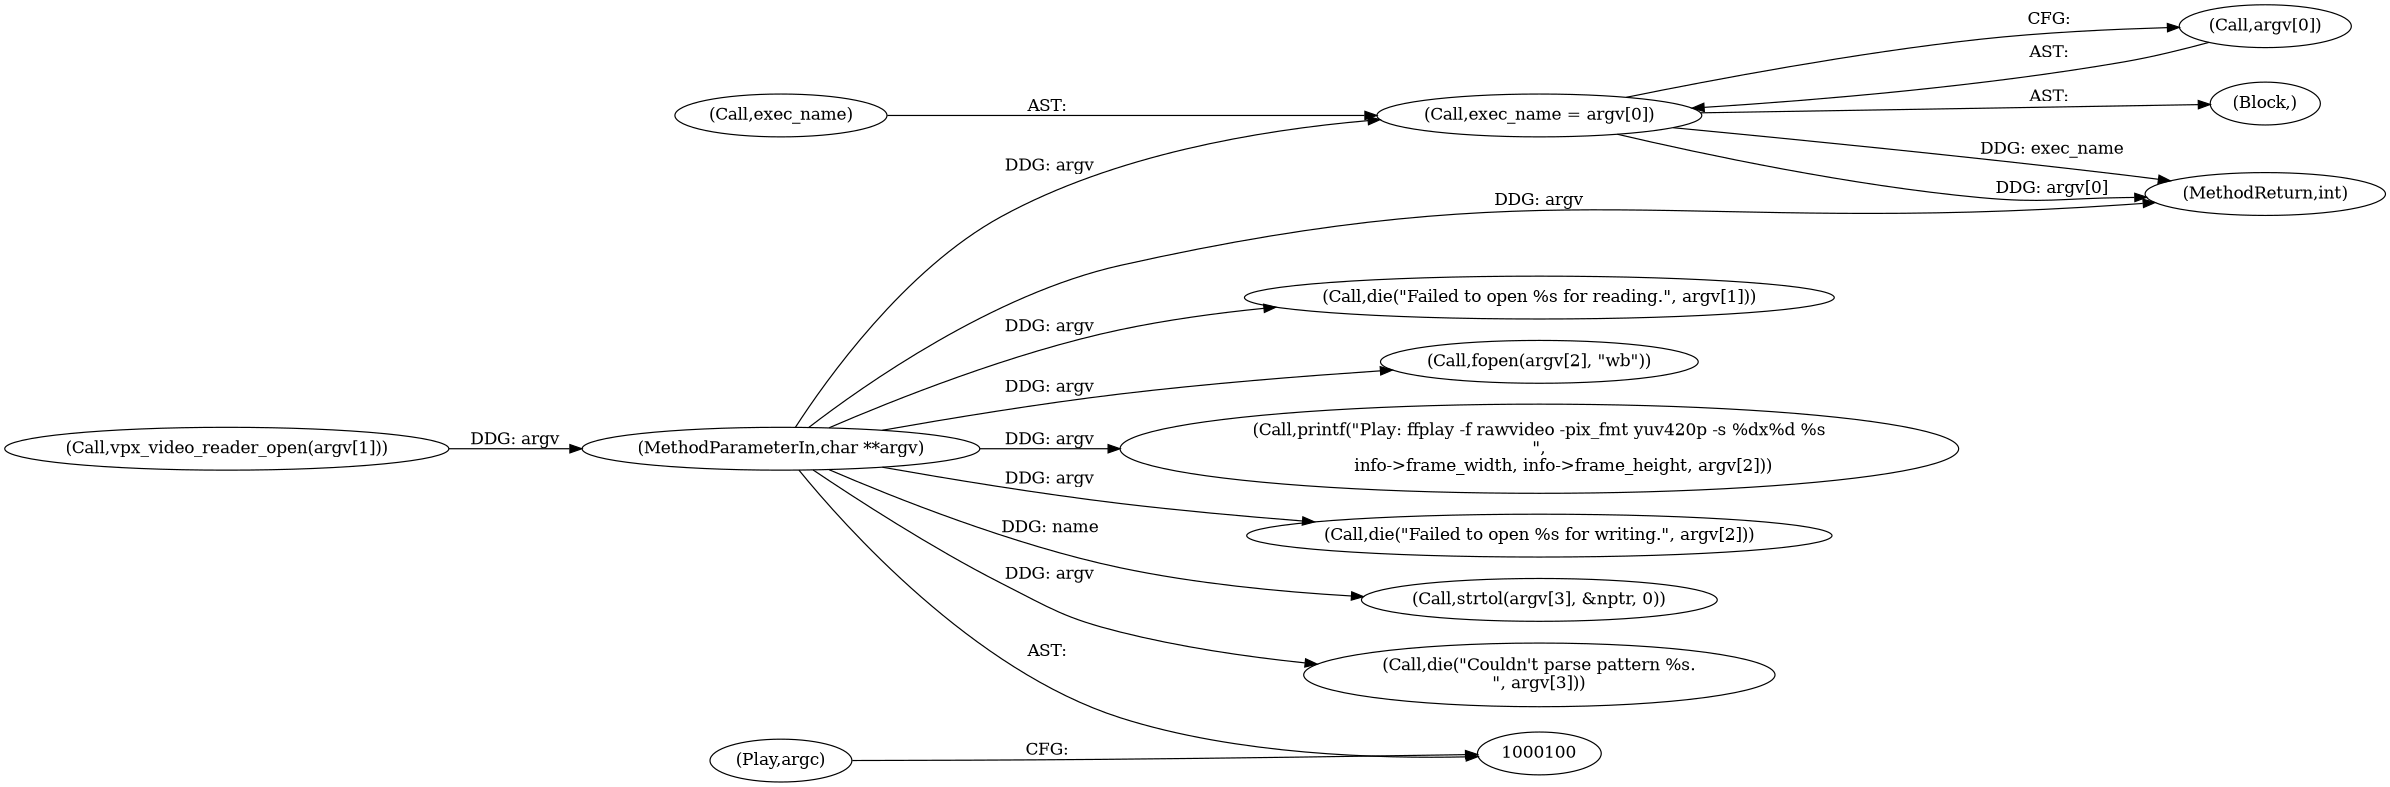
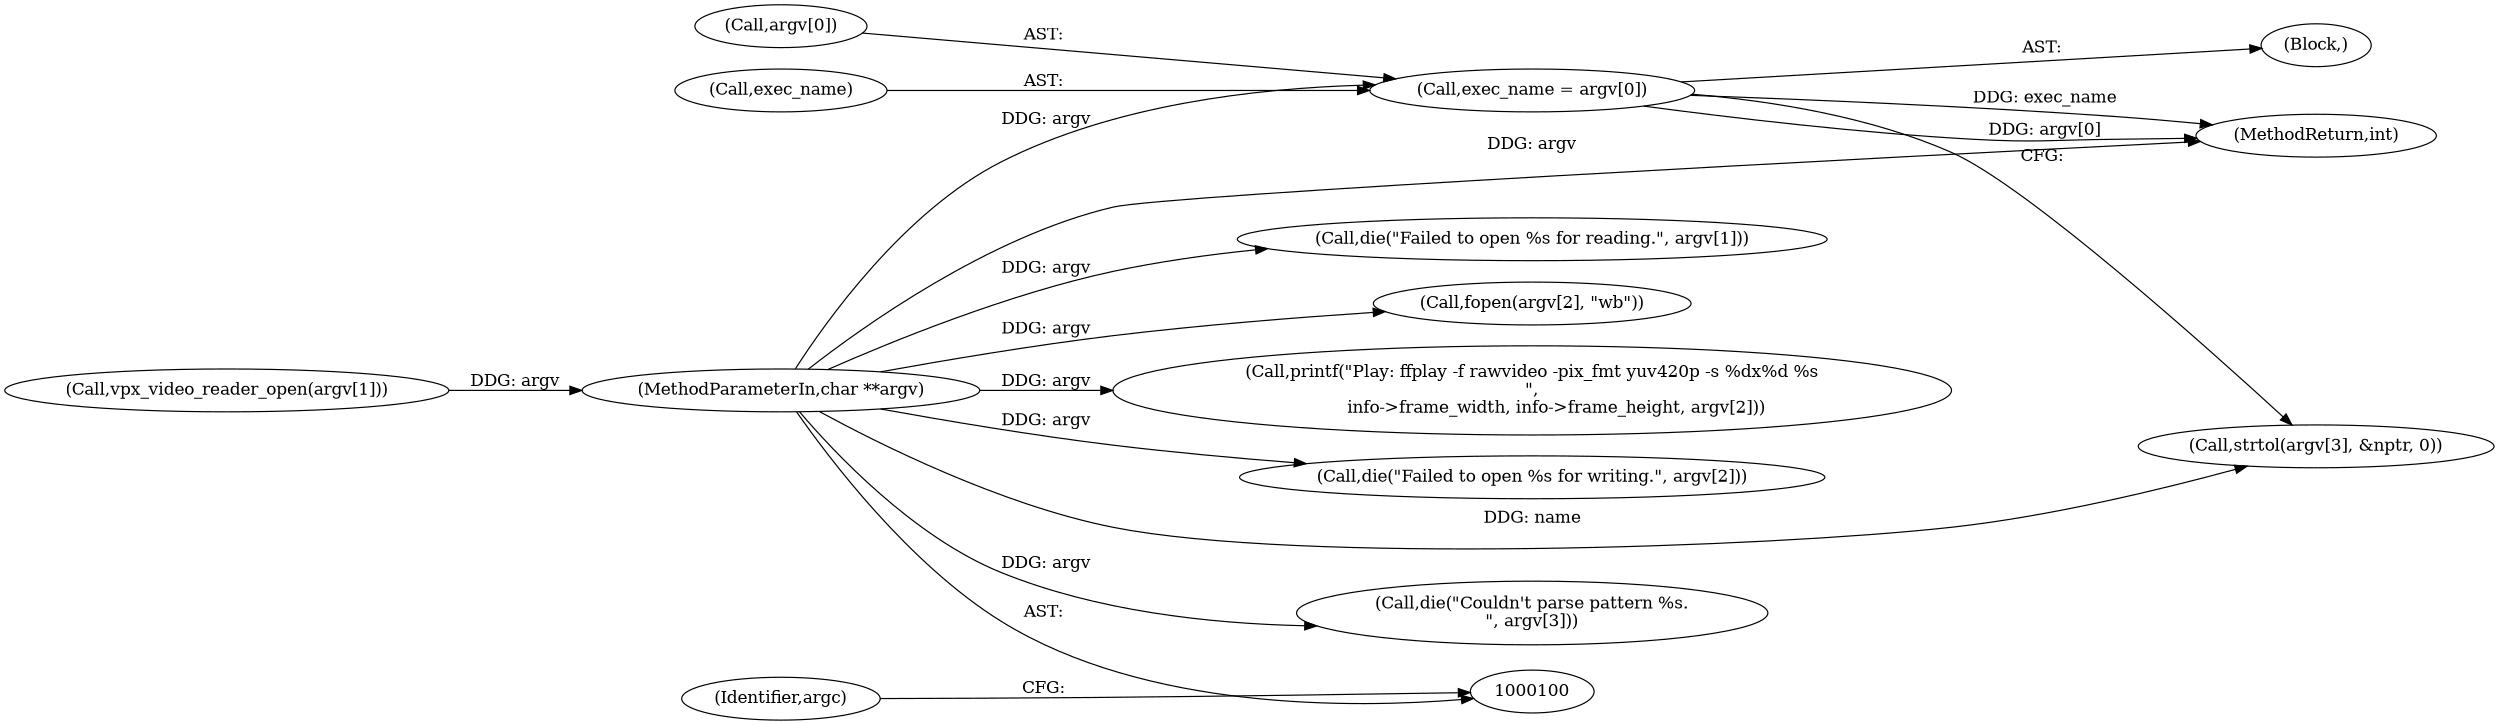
  digraph {
    fontname="DejaVu Serif"
    rankdir=LR
    node [fontname="DejaVu Serif"]
    edge [fontname="DejaVu Serif"]
    n1 [label="(Call,exec_name = argv[0])"]
    n2 [label="(Call,argv[0])"]
    n3 [label="(Block,)"]
    n4 [label="(MethodReturn,int)"]
    n5 [label="(MethodParameterIn,char **argv)"]
    n6 [label="(Call,die(\"Failed to open %s for reading.\", argv[1]))"]
    n7 [label="(Call,fopen(argv[2], \"wb\"))"]
    n8 [label="(Call,printf(\"Play: ffplay -f rawvideo -pix_fmt yuv420p -s %dx%d %s\n\",\n         info->frame_width, info->frame_height, argv[2]))"]
    n9 [label="(Call,die(\"Failed to open %s for writing.\", argv[2]))"]
    n10 [label="(Call,strtol(argv[3], &nptr, 0))"]
    n11 [label="(Call,die(\"Couldn't parse pattern %s.\n\", argv[3]))"]
    1000100
    n13 [label="(Call,vpx_video_reader_open(argv[1]))"]
-   n14 [label="(Play,argc)"]
+   n14 [label="(Identifier,argc)"]
    n15 [label="(Call,exec_name)"]
-   n1 -> n2 [label="CFG: "]
+   n1 -> n10 [label="CFG: "]
    n1 -> n3 [label="AST: "]
    n1 -> n4 [label="DDG: exec_name"]
    n1 -> n4 [label="DDG: argv[0]"]
    n2 -> n1 [label="AST: "]
    n5 -> n1 [label="DDG: argv"]
    n5 -> n4 [label="DDG: argv"]
    n5 -> n6 [label="DDG: argv"]
    n5 -> n7 [label="DDG: argv"]
    n5 -> n8 [label="DDG: argv"]
    n5 -> n9 [label="DDG: argv"]
    n5 -> n10 [label="DDG: name"]
    n5 -> n11 [label="DDG: argv"]
    n5 -> 1000100 [label="AST: "]
    n13 -> n5 [label="DDG: argv"]
    n14 -> 1000100 [label="CFG: "]
    n15 -> n1 [label="AST: "]
  }
